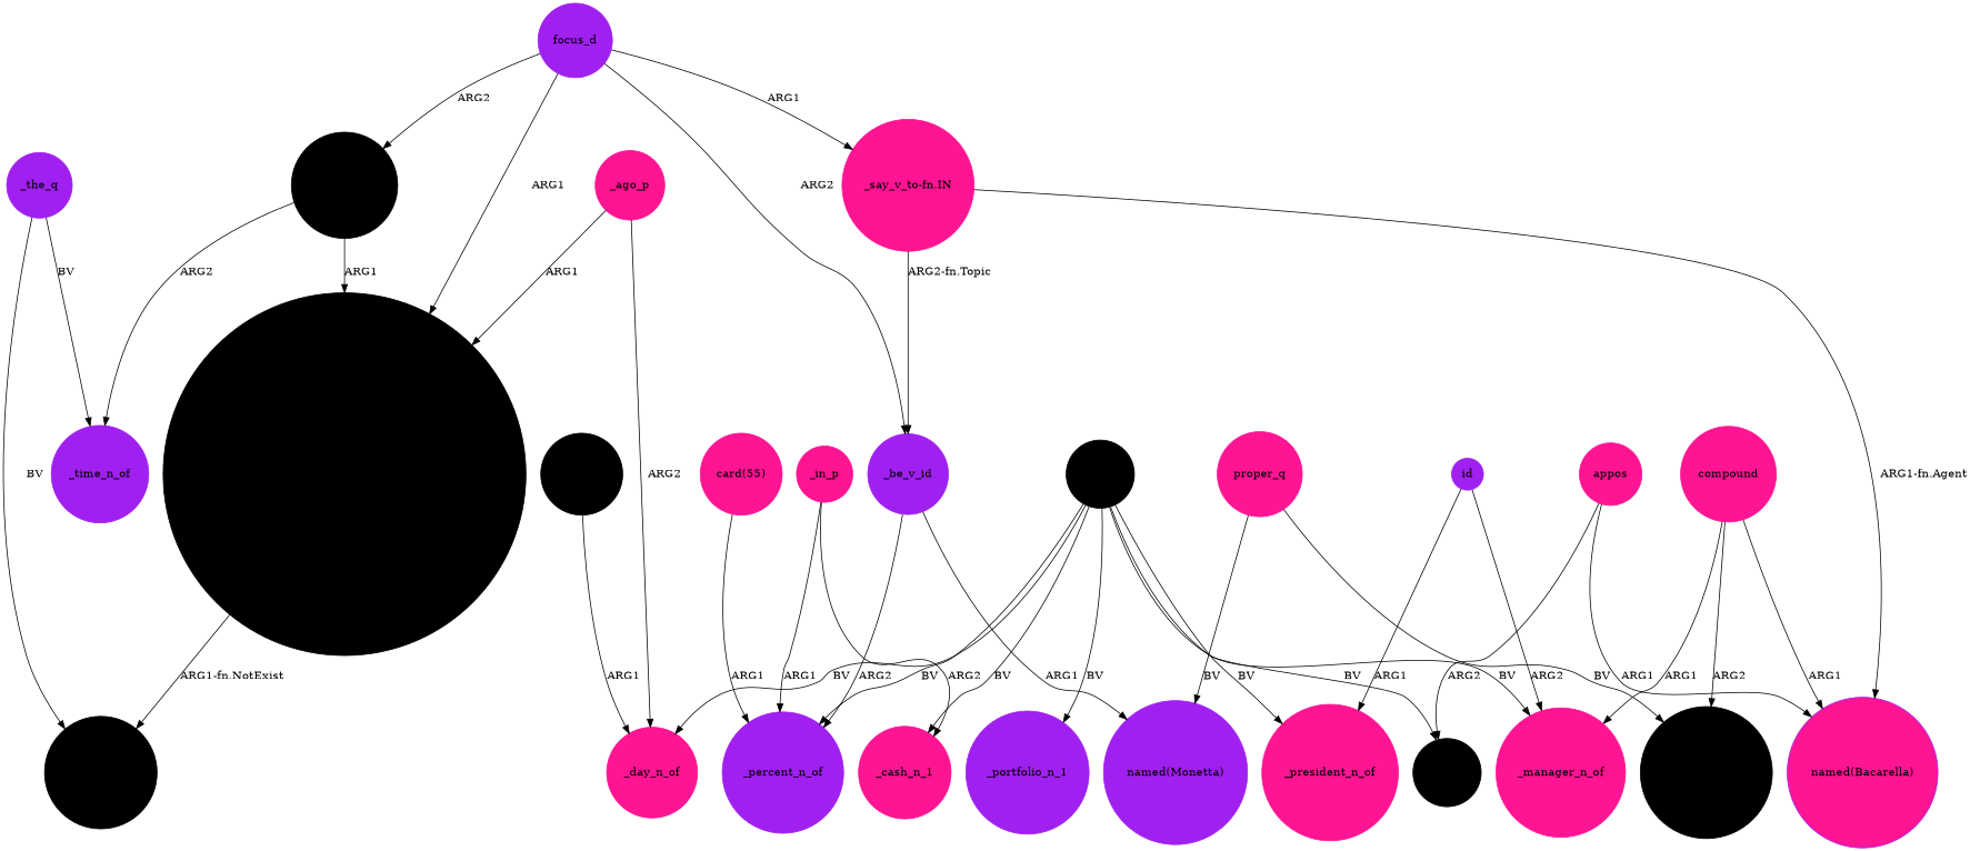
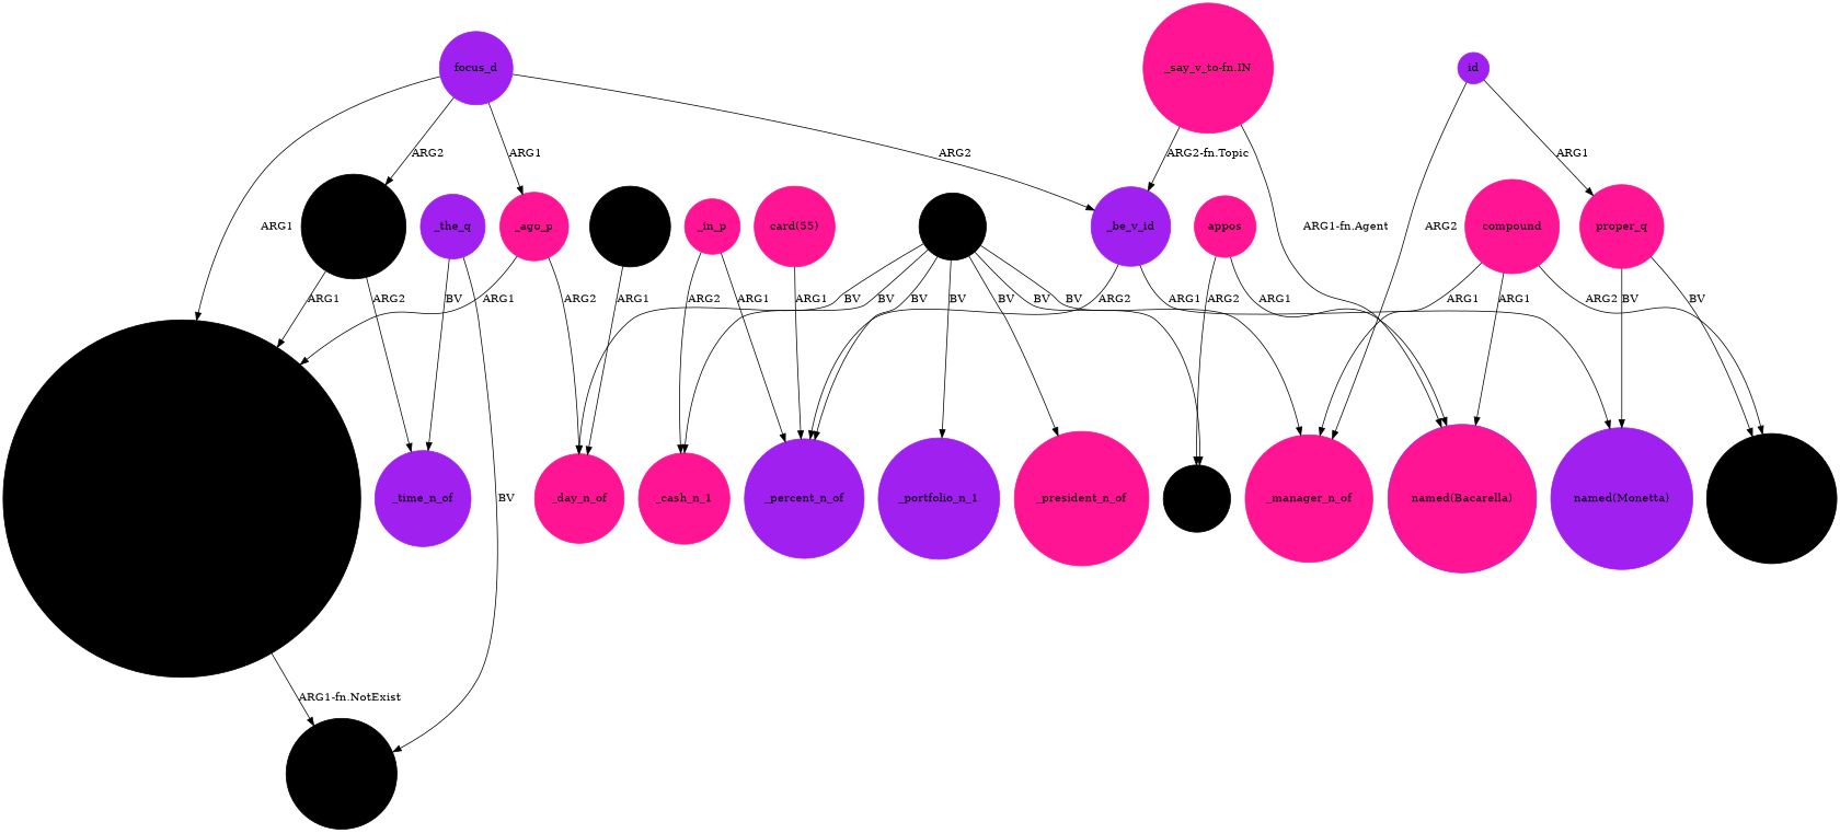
  digraph {
    node [color=deeppink shape=circle style=filled]
    focus_d [color=purple]
    _be_v_id [color=purple]
    _by_p_temp [color=black]
    "_plummet_v_1-fn.Change_position_on_a_scale" [color=black]
    "_say_v_to-fn.IN"
    _percent_n_of [color=purple]
    "named(Monetta)" [color=purple]
    _time_n_of [color=purple]
    _market_n_1 [color=black]
    "named(Bacarella)" [color=purple fillcolor=deeppink]
    _ago_p
    _day_n_of
    compound
    _manager_n_of
    "named(Robert)" [color=black]
    _portfolio_n_1 [color=purple]
    "card(55)"
    _in_p
    _cash_n_1
    udef_q [color=black]
    _president_n_of
    _and_c [color=black]
    id [color=purple]
    _the_q [color=purple]
    appos
    proper_q
    "card(10)" [color=black]
    focus_d -> _be_v_id [label=ARG2]
    focus_d -> _by_p_temp [label=ARG2]
    focus_d -> "_plummet_v_1-fn.Change_position_on_a_scale" [label=ARG1]
-   focus_d -> "_say_v_to-fn.IN" [label=ARG1]
+   focus_d -> _ago_p [label=ARG1]
    _be_v_id -> _percent_n_of [label=ARG2]
    _be_v_id -> "named(Monetta)" [label=ARG1]
    _by_p_temp -> "_plummet_v_1-fn.Change_position_on_a_scale" [label=ARG1]
    _by_p_temp -> _time_n_of [label=ARG2]
    "_plummet_v_1-fn.Change_position_on_a_scale" -> _market_n_1 [label="ARG1-fn.NotExist"]
    "_say_v_to-fn.IN" -> _be_v_id [label="ARG2-fn.Topic"]
    "_say_v_to-fn.IN" -> "named(Bacarella)" [label="ARG1-fn.Agent"]
    _ago_p -> "_plummet_v_1-fn.Change_position_on_a_scale" [label=ARG1]
    _ago_p -> _day_n_of [label=ARG2]
    compound -> "named(Bacarella)" [label=ARG1]
    compound -> _manager_n_of [label=ARG1]
    compound -> "named(Robert)" [label=ARG2]
    "card(55)" -> _percent_n_of [label=ARG1]
    _in_p -> _percent_n_of [label=ARG1]
    _in_p -> _cash_n_1 [label=ARG2]
    udef_q -> _percent_n_of [label=BV]
    udef_q -> _day_n_of [label=BV]
    udef_q -> _manager_n_of [label=BV]
    udef_q -> _portfolio_n_1 [label=BV]
    udef_q -> _cash_n_1 [label=BV]
    udef_q -> _president_n_of [label=BV]
    udef_q -> _and_c [label=BV]
    id -> _manager_n_of [label=ARG2]
-   id -> _president_n_of [label=ARG1]
+   id -> proper_q [label=ARG1]
    _the_q -> _time_n_of [label=BV]
    _the_q -> _market_n_1 [label=BV]
    appos -> "named(Bacarella)" [label=ARG1]
    appos -> _and_c [label=ARG2]
    proper_q -> "named(Monetta)" [label=BV]
    proper_q -> "named(Robert)" [label=BV]
    "card(10)" -> _day_n_of [label=ARG1]
  }
